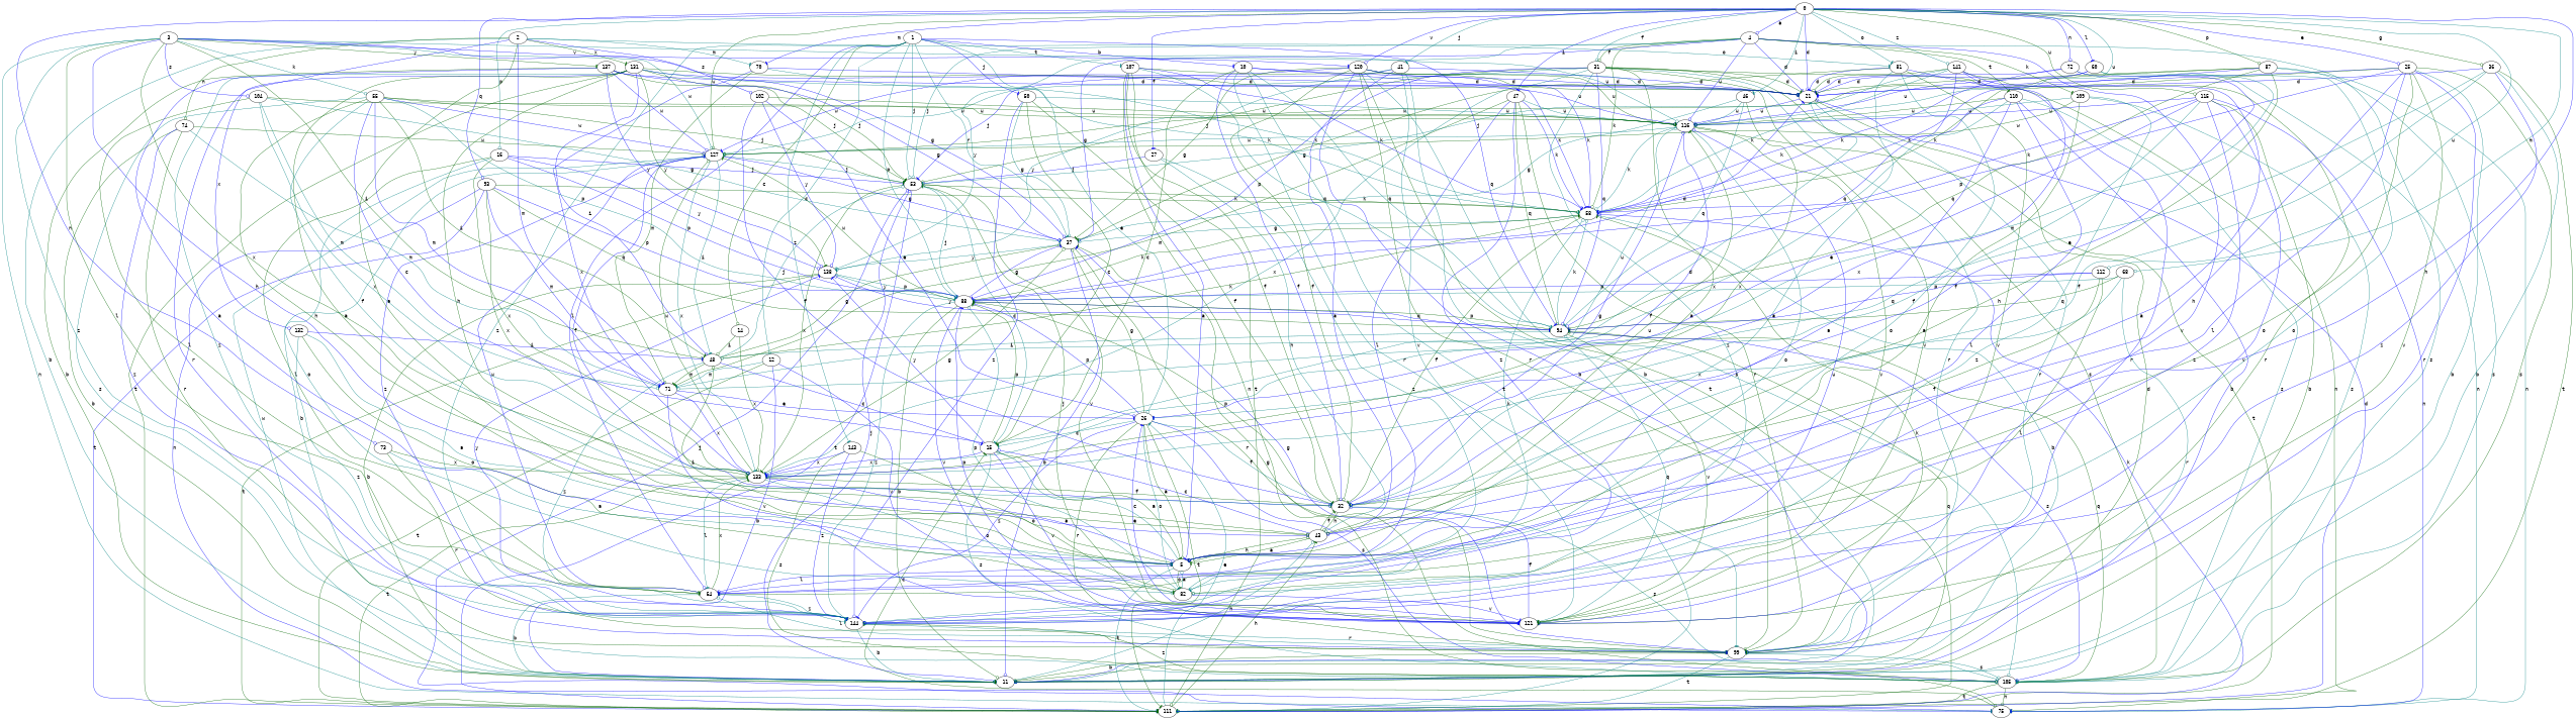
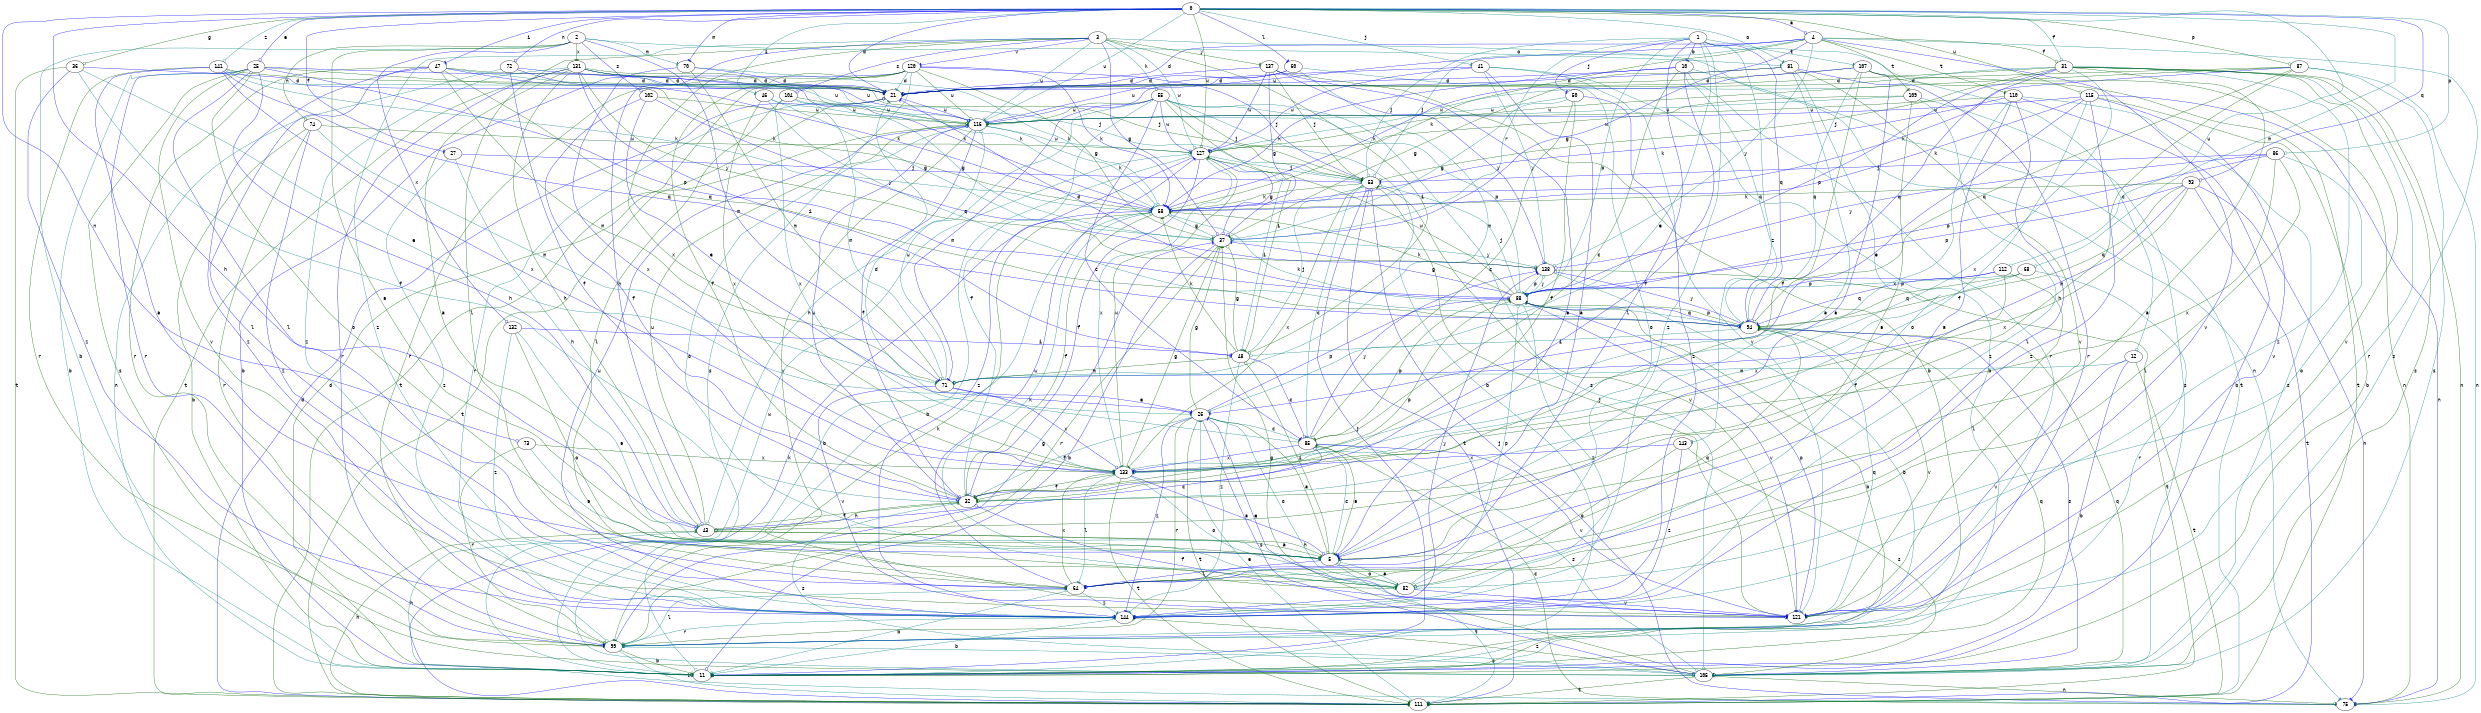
  strict digraph {
    fontname="DejaVu Sans Mono"
    node [fontname="DejaVu Sans Mono"]
    edge [arrowhead=odot color=blue fontname="DejaVu Sans Mono"]
    0
    4
    21
    25
    27
    31
    36
    43
    46
    47
    n11 [label=41]
    60
    68
    70
    72
    73
    81
-   86 [label=16]
+   86
    87
    93
    112
    115
    116
    120
    127
    141
    53
    37
    58
    105
    109
    110
    121
    138
    99
    64
    88
    11
    82
    144
    94
    5
    75
    133
    26
    111
    32
-   15
+   15 [label=85]
    71
    48
    1
    10
    12
-   14
    50
    107
    143
    2
    74
    102
    131
    132
    3
    55
    104
    137
    0 -> 4 [label=a]
    0 -> 21 [label=d]
    0 -> 25 [label=e]
    0 -> 27 [arrowhead=tee label=f]
    0 -> 31 [color=teal label=f]
    0 -> 36 [color=darkgreen label=g]
    0 -> 43 [label=h]
    0 -> 46 [arrowhead=tee color=teal label=i]
    0 -> 47 [arrowhead=tee label=i]
    0 -> n11 [arrowhead=tee color=teal label=j]
    0 -> 60 [arrowhead=tee label=l]
    0 -> 68 [color=teal label=m]
    0 -> 70 [arrowhead=tee label=m]
    0 -> 72 [label=n]
    0 -> 73 [label=n]
    0 -> 81 [arrowhead=tee color=teal label=o]
    0 -> 86 [color=teal label=p]
    0 -> 87 [color=darkgreen label=p]
    0 -> 93 [label=q]
    0 -> 112 [color=teal label=u]
    0 -> 115 [color=darkgreen label=u]
    0 -> 116 [arrowhead=tee color=teal label=u]
-   0 -> 120 [label=v]
    0 -> 127 [color=darkgreen label=w]
    0 -> 141 [color=teal label=z]
    4 -> 21 [label=d]
    4 -> 31 [color=darkgreen label=f]
    4 -> 116 [label=u]
    4 -> 53 [color=teal label=j]
    4 -> 37 [label=g]
    4 -> 58 [color=darkgreen label=k]
    4 -> 105 [arrowhead=tee color=teal label=s]
-   4 -> 109 [arrowhead=tee color=darkgreen label=k]
+   4 -> 109 [arrowhead=tee color=darkgreen label=t]
    4 -> 110 [arrowhead=tee color=darkgreen label=t]
    4 -> 121 [arrowhead=tee label=v]
    4 -> 138 [color=teal label=y]
    21 -> 116 [label=u]
    21 -> 99 [color=teal label=r]
    25 -> 21 [arrowhead=tee label=d]
    25 -> 43 [label=h]
    25 -> 58 [arrowhead=tee color=darkgreen label=k]
    25 -> 105 [color=darkgreen label=s]
    25 -> 121 [arrowhead=tee color=darkgreen label=v]
    25 -> 99 [label=r]
    25 -> 64 [label=l]
    25 -> 88 [label=p]
    25 -> 11 [color=teal label=b]
    25 -> 82 [color=darkgreen label=o]
-   27 -> 43 [color=teal label=h]
+   27 -> 43 [arrowhead=tee color=teal label=h]
    27 -> 53 [label=j]
    27 -> 144 [color=teal label=z]
    31 -> 21 [arrowhead=tee color=darkgreen label=d]
    31 -> 127 [color=teal label=w]
    31 -> 53 [color=darkgreen label=j]
    31 -> 105 [color=darkgreen label=s]
    31 -> 121 [color=darkgreen label=v]
    31 -> 99 [color=teal label=r]
    31 -> 88 [arrowhead=tee label=p]
    31 -> 144 [color=teal label=z]
    31 -> 94 [label=q]
    31 -> 5 [arrowhead=tee color=darkgreen label=a]
    31 -> 75 [color=darkgreen label=n]
    31 -> 133 [arrowhead=tee color=teal label=x]
    36 -> 21 [arrowhead=tee label=d]
-   36 -> 11 [arrowhead=tee color=teal label=b]
+   55 -> 11 [arrowhead=tee color=teal label=b]
    36 -> 144 [arrowhead=tee label=z]
    36 -> 26 [arrowhead=tee color=teal label=e]
    36 -> 111 [color=darkgreen label=t]
    36 -> 32 [color=teal label=f]
    43 -> 116 [arrowhead=tee color=darkgreen label=u]
    43 -> 5 [arrowhead=tee color=darkgreen label=a]
    43 -> 32 [arrowhead=tee color=darkgreen label=f]
    43 -> 15 [label=c]
    46 -> 116 [color=teal label=u]
    46 -> 37 [color=teal label=g]
    46 -> 94 [arrowhead=tee color=teal label=q]
    46 -> 133 [arrowhead=tee color=darkgreen label=x]
+   47 -> 21 [color=darkgreen label=d]
    47 -> 116 [arrowhead=tee color=teal label=u]
    47 -> 58 [label=k]
    47 -> 99 [arrowhead=tee color=darkgreen label=r]
    47 -> 64 [arrowhead=tee label=l]
    47 -> 144 [label=z]
    47 -> 94 [color=darkgreen label=q]
    47 -> 71 [arrowhead=tee color=darkgreen label=m]
    n11 -> 21 [arrowhead=tee label=d]
    n11 -> 127 [arrowhead=tee label=w]
    n11 -> 121 [arrowhead=tee color=teal label=v]
    n11 -> 138 [arrowhead=tee color=teal label=y]
    n11 -> 11 [color=teal label=b]
    n11 -> 5 [arrowhead=tee label=a]
    60 -> 21 [arrowhead=tee label=d]
    60 -> 116 [label=u]
    60 -> 82 [color=teal label=o]
    60 -> 71 [color=teal label=m]
    68 -> 99 [color=teal label=r]
    68 -> 88 [arrowhead=tee color=teal label=p]
    68 -> 94 [arrowhead=tee color=darkgreen label=q]
    68 -> 133 [color=teal label=x]
    70 -> 21 [arrowhead=tee label=d]
    70 -> 58 [color=teal label=k]
    70 -> 133 [label=x]
    70 -> 71 [color=darkgreen label=m]
    72 -> 21 [arrowhead=tee label=d]
    72 -> 58 [arrowhead=tee label=k]
    72 -> 75 [arrowhead=tee color=teal label=n]
    72 -> 32 [label=f]
    73 -> 99 [color=darkgreen label=r]
    73 -> 5 [arrowhead=tee color=teal label=a]
    73 -> 133 [arrowhead=tee color=darkgreen label=x]
    81 -> 21 [arrowhead=tee label=d]
    81 -> 37 [arrowhead=tee color=darkgreen label=g]
    81 -> 121 [arrowhead=tee color=darkgreen label=v]
    81 -> 99 [label=r]
    81 -> 82 [color=teal label=o]
    81 -> 5 [color=teal label=a]
    86 -> 53 [arrowhead=tee label=j]
    86 -> 138 [label=y]
    86 -> 64 [color=darkgreen label=l]
    86 -> 88 [label=p]
    86 -> 82 [color=teal label=o]
    86 -> 133 [color=darkgreen label=x]
    87 -> 21 [arrowhead=tee color=darkgreen label=d]
    87 -> 43 [color=darkgreen label=h]
    87 -> 127 [color=darkgreen label=w]
    87 -> 58 [arrowhead=tee label=k]
    87 -> 105 [arrowhead=tee color=teal label=s]
    87 -> 94 [color=darkgreen label=q]
    87 -> 75 [arrowhead=tee color=teal label=n]
    93 -> 58 [arrowhead=tee color=darkgreen label=k]
    93 -> 88 [arrowhead=tee label=p]
    93 -> 94 [arrowhead=tee color=darkgreen label=q]
    93 -> 75 [arrowhead=tee label=n]
    93 -> 133 [color=darkgreen label=x]
    93 -> 111 [arrowhead=tee label=t]
    93 -> 71 [label=m]
    112 -> 64 [arrowhead=tee color=darkgreen label=l]
    112 -> 88 [label=p]
    112 -> 94 [arrowhead=tee label=q]
    112 -> 32 [arrowhead=tee color=darkgreen label=f]
    115 -> 116 [label=u]
    115 -> 58 [arrowhead=tee label=k]
    115 -> 121 [label=v]
    115 -> 11 [color=darkgreen label=b]
    115 -> 144 [label=z]
    115 -> 75 [arrowhead=tee label=n]
    115 -> 26 [arrowhead=tee label=e]
    115 -> 32 [color=teal label=f]
    116 -> 127 [arrowhead=tee color=teal label=w]
    116 -> 58 [color=teal label=k]
    116 -> 121 [color=darkgreen label=v]
    116 -> 82 [arrowhead=tee color=teal label=o]
    116 -> 111 [arrowhead=tee color=darkgreen label=t]
    116 -> 32 [label=f]
    120 -> 21 [arrowhead=tee color=teal label=d]
    120 -> 116 [color=darkgreen label=u]
    120 -> 53 [arrowhead=tee label=j]
    120 -> 37 [arrowhead=tee color=darkgreen label=g]
    120 -> 58 [arrowhead=tee label=k]
    120 -> 105 [color=teal label=s]
    120 -> 99 [color=darkgreen label=r]
    120 -> 11 [label=b]
    120 -> 111 [arrowhead=tee color=darkgreen label=t]
    120 -> 32 [color=darkgreen label=f]
    127 -> 53 [arrowhead=tee color=teal label=j]
    127 -> 37 [label=g]
    127 -> 11 [color=teal label=b]
    127 -> 144 [arrowhead=tee label=z]
    127 -> 133 [arrowhead=tee color=teal label=x]
    127 -> 32 [label=f]
    127 -> 48 [arrowhead=tee color=teal label=i]
    141 -> 21 [color=darkgreen label=d]
    141 -> 53 [arrowhead=tee color=teal label=j]
    141 -> 58 [color=teal label=k]
    141 -> 99 [arrowhead=tee color=darkgreen label=r]
    141 -> 94 [label=q]
    141 -> 5 [label=a]
    141 -> 133 [arrowhead=tee label=x]
    53 -> 58 [color=darkgreen label=k]
    53 -> 121 [arrowhead=tee color=darkgreen label=v]
    53 -> 133 [arrowhead=tee color=darkgreen label=x]
    53 -> 111 [label=t]
    53 -> 15 [arrowhead=tee color=teal label=c]
    37 -> 138 [color=teal label=y]
    37 -> 99 [color=darkgreen label=r]
    37 -> 11 [label=b]
    58 -> 37 [color=teal label=g]
    58 -> 11 [color=teal label=b]
    58 -> 32 [arrowhead=tee color=darkgreen label=f]
    105 -> 37 [arrowhead=tee color=darkgreen label=g]
    105 -> 144 [arrowhead=tee color=darkgreen label=z]
    105 -> 94 [color=darkgreen label=q]
    105 -> 75 [color=darkgreen label=n]
    105 -> 111 [color=darkgreen label=t]
    109 -> 116 [color=teal label=u]
    109 -> 127 [color=darkgreen label=w]
    109 -> 105 [arrowhead=tee color=teal label=s]
    109 -> 144 [color=teal label=z]
    109 -> 5 [color=darkgreen label=a]
    110 -> 116 [color=darkgreen label=u]
    110 -> 58 [label=k]
    110 -> 105 [arrowhead=tee color=teal label=s]
    110 -> 64 [arrowhead=tee label=l]
    110 -> 11 [label=b]
    110 -> 5 [label=a]
    110 -> 133 [color=teal label=x]
    121 -> 53 [arrowhead=tee color=darkgreen label=j]
    121 -> 88 [arrowhead=tee label=p]
    121 -> 94 [color=teal label=q]
    121 -> 26 [arrowhead=tee label=e]
    121 -> 32 [label=f]
    138 -> 88 [arrowhead=tee color=teal label=p]
-   138 -> 11 [color=darkgreen label=b]
+   138 -> 11 [color=teal label=b]
    138 -> 111 [arrowhead=tee color=darkgreen label=t]
    99 -> 37 [arrowhead=tee label=g]
-   99 -> 58 [arrowhead=tee color=darkgreen label=k]
+   58 -> 99 [arrowhead=tee color=darkgreen label=k]
    99 -> 105 [color=teal label=s]
    99 -> 64 [color=teal label=l]
    99 -> 11 [color=darkgreen label=b]
    99 -> 111 [arrowhead=tee color=teal label=t]
    64 -> 127 [arrowhead=tee label=w]
    64 -> 11 [color=teal label=b]
    64 -> 144 [arrowhead=tee color=teal label=z]
+   64 -> 94 [arrowhead=tee color=darkgreen label=q]
    64 -> 133 [arrowhead=tee color=darkgreen label=x]
    88 -> 21 [arrowhead=tee label=d]
    88 -> 127 [arrowhead=tee color=darkgreen label=w]
    88 -> 53 [color=teal label=j]
    88 -> 37 [arrowhead=tee label=g]
    88 -> 58 [arrowhead=tee color=darkgreen label=k]
    88 -> 121 [arrowhead=tee label=v]
    88 -> 138 [color=teal label=y]
    88 -> 11 [color=darkgreen label=b]
    88 -> 144 [color=teal label=z]
    88 -> 94 [arrowhead=tee label=q]
    11 -> 21 [color=darkgreen label=d]
    11 -> 43 [color=teal label=h]
    11 -> 127 [color=teal label=w]
    11 -> 53 [label=j]
    11 -> 94 [arrowhead=tee color=darkgreen label=q]
    82 -> 58 [color=teal label=k]
    82 -> 121 [arrowhead=tee label=v]
    82 -> 88 [color=teal label=p]
    82 -> 5 [color=teal label=a]
    144 -> 116 [label=u]
    144 -> 138 [arrowhead=tee label=y]
    144 -> 99 [color=teal label=r]
    144 -> 11 [color=teal label=b]
    94 -> 58 [color=teal label=k]
    94 -> 105 [label=s]
    94 -> 121 [arrowhead=tee color=darkgreen label=v]
    94 -> 138 [label=y]
    94 -> 88 [arrowhead=tee color=darkgreen label=p]
    94 -> 48 [color=teal label=i]
    5 -> 43 [color=darkgreen label=h]
    5 -> 64 [label=l]
    5 -> 82 [arrowhead=tee color=darkgreen label=o]
    5 -> 111 [color=teal label=t]
    5 -> 15 [color=teal label=c]
    5 -> 48 [color=darkgreen label=i]
    75 -> 53 [label=j]
    75 -> 15 [arrowhead=tee color=darkgreen label=c]
    133 -> 127 [color=darkgreen label=w]
    133 -> 37 [color=darkgreen label=g]
    133 -> 64 [arrowhead=tee color=teal label=l]
    133 -> 82 [color=teal label=o]
    133 -> 5 [label=a]
    133 -> 111 [arrowhead=tee color=darkgreen label=t]
    133 -> 32 [arrowhead=tee color=darkgreen label=f]
    26 -> 37 [color=darkgreen label=g]
    26 -> 105 [label=s]
    26 -> 99 [arrowhead=tee color=darkgreen label=r]
    26 -> 88 [label=p]
    26 -> 82 [arrowhead=tee color=teal label=o]
    26 -> 144 [arrowhead=tee label=z]
    26 -> 5 [color=darkgreen label=a]
    26 -> 111 [arrowhead=tee color=darkgreen label=t]
    26 -> 32 [arrowhead=tee color=teal label=f]
    26 -> 15 [arrowhead=tee color=teal label=c]
    111 -> 21 [label=d]
    111 -> 43 [arrowhead=tee color=darkgreen label=h]
    111 -> 58 [label=k]
    111 -> 26 [arrowhead=tee color=teal label=e]
    32 -> 43 [color=darkgreen label=h]
-   32 -> 116 [label=g]
+   32 -> 116 [label=u]
    32 -> 105 [color=teal label=s]
    32 -> 88 [arrowhead=tee color=darkgreen label=p]
    15 -> 21 [arrowhead=tee color=teal label=d]
    15 -> 105 [color=teal label=s]
    15 -> 121 [arrowhead=tee label=v]
    15 -> 138 [arrowhead=tee label=y]
    15 -> 88 [arrowhead=tee color=darkgreen label=p]
    15 -> 5 [arrowhead=tee color=darkgreen label=a]
    15 -> 133 [label=x]
    71 -> 116 [color=teal label=u]
    71 -> 121 [label=v]
    71 -> 133 [label=x]
    71 -> 26 [arrowhead=tee label=e]
    48 -> 53 [color=teal label=j]
    48 -> 37 [color=darkgreen label=g]
    48 -> 58 [arrowhead=tee color=darkgreen label=k]
    48 -> 144 [arrowhead=tee color=teal label=z]
    48 -> 15 [label=c]
    48 -> 71 [arrowhead=tee color=darkgreen label=m]
    1 -> 53 [color=teal label=j]
    1 -> 37 [arrowhead=tee color=teal label=r]
    1 -> 64 [label=l]
    1 -> 88 [arrowhead=tee color=teal label=p]
    1 -> 144 [arrowhead=tee color=teal label=z]
    1 -> 94 [arrowhead=tee label=q]
    1 -> 26 [color=teal label=e]
    1 -> 10 [arrowhead=tee label=b]
    1 -> 12 [color=teal label=c]
-   1 -> 14 [color=darkgreen label=c]
    1 -> 50 [arrowhead=tee label=j]
    1 -> 107 [arrowhead=tee color=teal label=t]
    1 -> 143 [arrowhead=tee color=teal label=z]
    10 -> 21 [label=d]
    10 -> 58 [arrowhead=tee label=k]
    10 -> 99 [arrowhead=tee color=teal label=r]
    10 -> 94 [arrowhead=tee color=teal label=q]
    10 -> 111 [color=teal label=t]
    10 -> 32 [label=f]
    10 -> 15 [arrowhead=tee color=darkgreen label=c]
    12 -> 121 [arrowhead=tee label=v]
    12 -> 11 [arrowhead=tee label=b]
    12 -> 111 [arrowhead=tee color=darkgreen label=t]
-   12 -> 71 [arrowhead=tee color=teal label=m]
-   14 -> 133 [color=darkgreen label=x]
-   14 -> 48 [color=darkgreen label=i]
+   12 -> 71 [color=teal label=m]
    50 -> 116 [arrowhead=tee color=teal label=u]
    50 -> 37 [color=teal label=g]
    50 -> 144 [label=z]
    50 -> 32 [arrowhead=tee color=darkgreen label=f]
    50 -> 15 [color=darkgreen label=c]
    107 -> 21 [color=darkgreen label=d]
    107 -> 58 [arrowhead=tee label=k]
    107 -> 94 [color=teal label=q]
    107 -> 5 [arrowhead=tee label=a]
    107 -> 75 [color=darkgreen label=n]
    107 -> 111 [color=darkgreen label=t]
    107 -> 32 [color=darkgreen label=f]
    143 -> 105 [color=darkgreen label=s]
    143 -> 82 [color=darkgreen label=o]
    143 -> 144 [arrowhead=tee label=z]
    143 -> 133 [arrowhead=tee label=x]
    2 -> 70 [arrowhead=tee color=teal label=m]
    2 -> 81 [arrowhead=tee color=teal label=o]
    2 -> 11 [color=teal label=b]
    2 -> 5 [arrowhead=tee color=darkgreen label=a]
    2 -> 71 [arrowhead=tee label=m]
    2 -> 74 [color=darkgreen label=n]
    2 -> 102 [label=s]
    2 -> 131 [arrowhead=tee color=darkgreen label=x]
    2 -> 132 [label=x]
    74 -> 127 [color=darkgreen label=w]
    74 -> 99 [arrowhead=tee color=darkgreen label=r]
    74 -> 11 [arrowhead=tee color=darkgreen label=b]
    74 -> 144 [arrowhead=tee label=z]
    74 -> 71 [arrowhead=tee color=teal label=m]
    102 -> 116 [color=darkgreen label=u]
    102 -> 138 [label=y]
    102 -> 26 [label=e]
    102 -> 32 [label=f]
    131 -> 21 [color=darkgreen label=d]
    131 -> 43 [color=darkgreen label=h]
    131 -> 116 [label=u]
    131 -> 53 [arrowhead=tee color=darkgreen label=j]
    131 -> 58 [arrowhead=tee color=teal label=k]
    131 -> 138 [arrowhead=tee color=darkgreen label=y]
    131 -> 99 [arrowhead=tee label=r]
    131 -> 144 [color=teal label=z]
    131 -> 5 [color=darkgreen label=a]
    131 -> 111 [arrowhead=tee color=darkgreen label=t]
    131 -> 48 [label=i]
    132 -> 82 [arrowhead=tee color=darkgreen label=o]
    132 -> 144 [color=teal label=z]
    132 -> 5 [arrowhead=tee color=teal label=a]
    132 -> 48 [arrowhead=tee label=i]
    3 -> 43 [label=h]
    3 -> 116 [color=teal label=u]
    3 -> 120 [arrowhead=tee label=v]
    3 -> 127 [color=teal label=w]
    3 -> 37 [label=g]
    3 -> 64 [color=darkgreen label=l]
    3 -> 144 [color=teal label=z]
    3 -> 75 [arrowhead=tee color=teal label=n]
    3 -> 133 [color=darkgreen label=x]
    3 -> 48 [color=darkgreen label=i]
    3 -> 55 [color=teal label=k]
    3 -> 104 [label=s]
    3 -> 137 [arrowhead=tee color=darkgreen label=y]
-   55 -> 43 [color=darkgreen label=h]
+   55 -> 43 [color=teal label=h]
    55 -> 116 [arrowhead=tee color=darkgreen label=u]
    55 -> 127 [label=w]
    55 -> 53 [arrowhead=tee color=darkgreen label=j]
    55 -> 105 [color=teal label=s]
    55 -> 88 [color=teal label=p]
    55 -> 32 [color=teal label=f]
    55 -> 15 [arrowhead=tee label=c]
    55 -> 71 [arrowhead=tee label=m]
    55 -> 48 [arrowhead=tee color=darkgreen label=i]
    104 -> 116 [color=darkgreen label=u]
    104 -> 37 [arrowhead=tee color=teal label=g]
    104 -> 64 [arrowhead=tee color=darkgreen label=l]
    104 -> 133 [color=teal label=x]
    104 -> 71 [color=teal label=m]
    137 -> 21 [label=d]
    137 -> 127 [label=w]
    137 -> 53 [arrowhead=tee color=darkgreen label=j]
    137 -> 37 [label=g]
    137 -> 138 [label=y]
    137 -> 11 [arrowhead=tee color=darkgreen label=b]
    137 -> 5 [label=a]
  }
